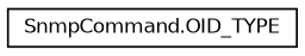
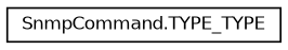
  digraph {
    rankdir=LR
-   n1 [color=black fillcolor=white fontname=Helvetica fontsize=10 height=0.2 label="SnmpCommand.OID_TYPE" shape=record style=filled width=0.4]
+   n1 [color=black fillcolor=white fontname=Helvetica fontsize=10 height=0.2 label="SnmpCommand.TYPE_TYPE" shape=record style=filled width=0.4]
  }
